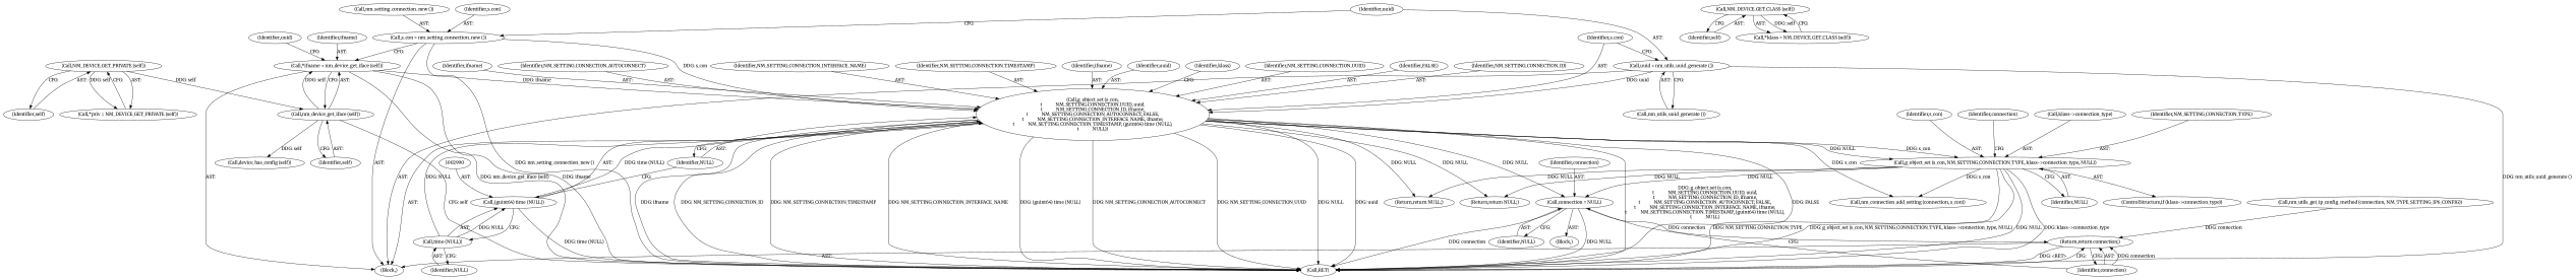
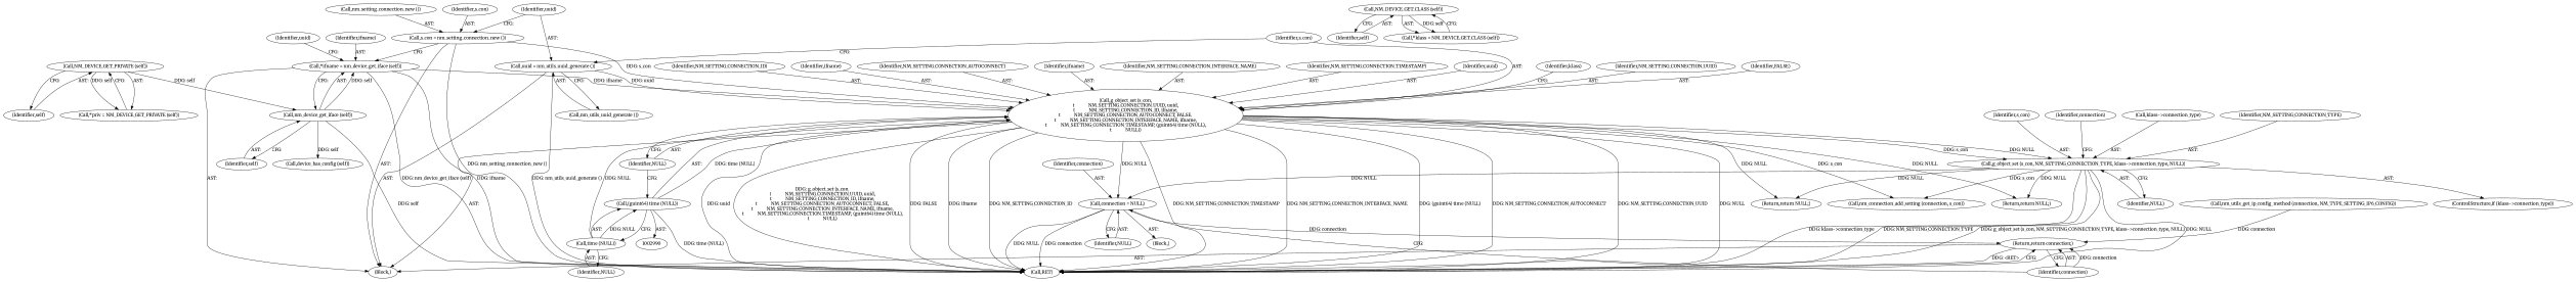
  digraph {
    fontname=Merriweather
    node [fontname=Merriweather]
    edge [fontname=Merriweather]
    n1 [label="(Call,connection = NULL)"]
    n2 [label="(Return,return connection;)"]
    n3 [label="(Block,)"]
    n4 [label="(Call,RET)"]
    n5 [label="(Identifier,NULL)"]
    n6 [label="(Block,)"]
    n7 [label="(Identifier,connection)"]
    n8 [label="(Call,g_object_set (s_con,\n\t              NM_SETTING_CONNECTION_UUID, uuid,\n\t              NM_SETTING_CONNECTION_ID, ifname,\n\t              NM_SETTING_CONNECTION_AUTOCONNECT, FALSE,\n\t              NM_SETTING_CONNECTION_INTERFACE_NAME, ifname,\n\t              NM_SETTING_CONNECTION_TIMESTAMP, (guint64) time (NULL),\n\t              NULL))"]
    n9 [label="(Call,g_object_set (s_con, NM_SETTING_CONNECTION_TYPE, klass->connection_type, NULL))"]
    n10 [label="(Return,return NULL;)"]
    n11 [label="(Identifier,NULL)"]
    n12 [label="(Return,return NULL;)"]
    n13 [label="(Call,nm_connection_add_setting (connection, s_con))"]
    n14 [label="(Identifier,NULL)"]
    n15 [label="(ControlStructure,if (klass->connection_type))"]
    n16 [label="(Call,(guint64) time (NULL))"]
    n17 [label="(Call,s_con = nm_setting_connection_new ())"]
    n18 [label="(Call,*ifname = nm_device_get_iface (self))"]
    n19 [label="(Call,nm_setting_connection_new ())"]
    n20 [label="(Call,uuid = nm_utils_uuid_generate ())"]
    n21 [label="(Call,nm_utils_uuid_generate ())"]
    n22 [label="(Call,nm_device_get_iface (self))"]
    n23 [label="(Identifier,self)"]
    n24 [label="(Call,device_has_config (self))"]
    n25 [label="(Call,NM_DEVICE_GET_PRIVATE (self))"]
    n26 [label="(Call,*priv = NM_DEVICE_GET_PRIVATE (self))"]
    n27 [label="(Identifier,self)"]
    n28 [label="(Call,NM_DEVICE_GET_CLASS (self))"]
    n29 [label="(Identifier,self)"]
    n30 [label="(Call,*klass = NM_DEVICE_GET_CLASS (self))"]
    n31 [label="(Call,time (NULL))"]
    n32 [label="(Identifier,NULL)"]
    n33 [label="(Call,nm_utils_get_ip_config_method (connection, NM_TYPE_SETTING_IP6_CONFIG))"]
    n34 [label="(Identifier,s_con)"]
    n35 [label="(Identifier,connection)"]
    n36 [label="(Identifier,NM_SETTING_CONNECTION_INTERFACE_NAME)"]
    n37 [label="(Identifier,uuid)"]
    n38 [label="(Identifier,connection)"]
    n39 [label="(Identifier,NM_SETTING_CONNECTION_TIMESTAMP)"]
    n40 [label="(Identifier,uuid)"]
    n41 [label="(Identifier,ifname)"]
    n42 [label="(Identifier,uuid)"]
    n43 [label="(Call,klass->connection_type)"]
    n44 [label="(Identifier,klass)"]
    n45 [label="(Identifier,s_con)"]
    n46 [label="(Identifier,ifname)"]
    n47 [label="(Identifier,NM_SETTING_CONNECTION_UUID)"]
    n48 [label="(Identifier,FALSE)"]
    n49 [label="(Identifier,s_con)"]
    n50 [label="(Identifier,NM_SETTING_CONNECTION_ID)"]
    n51 [label="(Identifier,ifname)"]
    n52 [label="(Identifier,NM_SETTING_CONNECTION_TYPE)"]
    n53 [label="(Identifier,NM_SETTING_CONNECTION_AUTOCONNECT)"]
    1002990
    n1 -> n2 [label="DDG: connection"]
    n1 -> n3 [label="AST: "]
    n1 -> n4 [label="DDG: connection"]
    n1 -> n4 [label="DDG: NULL"]
    n1 -> n5 [label="CFG: "]
    n2 -> n4 [label="DDG: <RET>"]
    n2 -> n6 [label="AST: "]
    n2 -> n7 [label="CFG: "]
    n4 -> n2 [label="CFG: "]
    n5 -> n1 [label="AST: "]
    n7 -> n1 [label="CFG: "]
    n7 -> n2 [label="AST: "]
    n7 -> n2 [label="DDG: connection"]
    n8 -> n1 [label="DDG: NULL"]
    n8 -> n4 [label="DDG: NM_SETTING_CONNECTION_UUID"]
    n8 -> n4 [label="DDG: NULL"]
    n8 -> n4 [label="DDG: uuid"]
    n8 -> n4 [label="DDG: g_object_set (s_con,\n\t              NM_SETTING_CONNECTION_UUID, uuid,\n\t              NM_SETTING_CONNECTION_ID, ifname,\n\t              NM_SETTING_CONNECTION_AUTOCONNECT, FALSE,\n\t              NM_SETTING_CONNECTION_INTERFACE_NAME, ifname,\n\t              NM_SETTING_CONNECTION_TIMESTAMP, (guint64) time (NULL),\n\t              NULL)"]
    n8 -> n4 [label="DDG: FALSE"]
    n8 -> n4 [label="DDG: ifname"]
    n8 -> n4 [label="DDG: NM_SETTING_CONNECTION_ID"]
    n8 -> n4 [label="DDG: NM_SETTING_CONNECTION_TIMESTAMP"]
    n8 -> n4 [label="DDG: NM_SETTING_CONNECTION_INTERFACE_NAME"]
    n8 -> n4 [label="DDG: (guint64) time (NULL)"]
    n8 -> n4 [label="DDG: NM_SETTING_CONNECTION_AUTOCONNECT"]
    n8 -> n6 [label="AST: "]
    n8 -> n9 [label="DDG: s_con"]
    n8 -> n9 [label="DDG: NULL"]
    n8 -> n10 [label="DDG: NULL"]
    n8 -> n11 [label="CFG: "]
    n8 -> n12 [label="DDG: NULL"]
    n8 -> n13 [label="DDG: s_con"]
    n9 -> n1 [label="DDG: NULL"]
    n9 -> n4 [label="DDG: NM_SETTING_CONNECTION_TYPE"]
    n9 -> n4 [label="DDG: g_object_set (s_con, NM_SETTING_CONNECTION_TYPE, klass->connection_type, NULL)"]
    n9 -> n4 [label="DDG: NULL"]
    n9 -> n4 [label="DDG: klass->connection_type"]
    n9 -> n10 [label="DDG: NULL"]
    n9 -> n12 [label="DDG: NULL"]
    n9 -> n13 [label="DDG: s_con"]
    n9 -> n14 [label="CFG: "]
    n9 -> n15 [label="AST: "]
    n11 -> n8 [label="AST: "]
    n11 -> n16 [label="CFG: "]
    n14 -> n9 [label="AST: "]
    n16 -> n4 [label="DDG: time (NULL)"]
    n16 -> n8 [label="AST: "]
    n16 -> n8 [label="DDG: time (NULL)"]
    n16 -> n31 [label="CFG: "]
    n17 -> n4 [label="DDG: nm_setting_connection_new ()"]
    n17 -> n6 [label="AST: "]
    n17 -> n8 [label="DDG: s_con"]
    n17 -> n18 [label="CFG: "]
    n18 -> n4 [label="DDG: ifname"]
    n18 -> n4 [label="DDG: nm_device_get_iface (self)"]
    n18 -> n6 [label="AST: "]
    n18 -> n8 [label="DDG: ifname"]
    n18 -> n22 [label="CFG: "]
    n19 -> n17 [label="AST: "]
    n20 -> n4 [label="DDG: nm_utils_uuid_generate ()"]
    n20 -> n6 [label="AST: "]
    n20 -> n8 [label="DDG: uuid"]
    n20 -> n21 [label="CFG: "]
    n21 -> n20 [label="AST: "]
-   n22 -> n4 [label="CFG: self"]
+   n22 -> n4 [label="DDG: self"]
    n22 -> n18 [label="AST: "]
    n22 -> n18 [label="DDG: self"]
    n22 -> n23 [label="CFG: "]
    n22 -> n24 [label="DDG: self"]
    n23 -> n22 [label="AST: "]
    n25 -> n22 [label="DDG: self"]
    n25 -> n26 [label="AST: "]
    n25 -> n26 [label="DDG: self"]
    n25 -> n27 [label="CFG: "]
    n26 -> n25 [label="CFG: "]
    n27 -> n25 [label="AST: "]
    n28 -> n29 [label="CFG: "]
    n28 -> n30 [label="AST: "]
    n28 -> n30 [label="DDG: self"]
    n29 -> n28 [label="AST: "]
    n30 -> n28 [label="CFG: "]
    n31 -> n8 [label="DDG: NULL"]
    n31 -> n16 [label="AST: "]
    n31 -> n16 [label="DDG: NULL"]
    n31 -> n32 [label="CFG: "]
    n32 -> n31 [label="AST: "]
    n33 -> n2 [label="DDG: connection"]
    n34 -> n9 [label="AST: "]
    n35 -> n9 [label="CFG: "]
    n36 -> n8 [label="AST: "]
    n37 -> n17 [label="CFG: "]
    n37 -> n20 [label="AST: "]
    n38 -> n1 [label="AST: "]
    n39 -> n8 [label="AST: "]
    n40 -> n18 [label="CFG: "]
    n41 -> n8 [label="AST: "]
    n42 -> n8 [label="AST: "]
    n43 -> n9 [label="AST: "]
    n44 -> n8 [label="CFG: "]
    n45 -> n17 [label="AST: "]
    n46 -> n18 [label="AST: "]
    n47 -> n8 [label="AST: "]
    n48 -> n8 [label="AST: "]
    n49 -> n8 [label="AST: "]
    n49 -> n20 [label="CFG: "]
    n50 -> n8 [label="AST: "]
    n51 -> n8 [label="AST: "]
    n52 -> n9 [label="AST: "]
    n53 -> n8 [label="AST: "]
-   1002990 -> n16 [label="AST: "]
+   n16 -> 1002990 [label="AST: "]
  }
